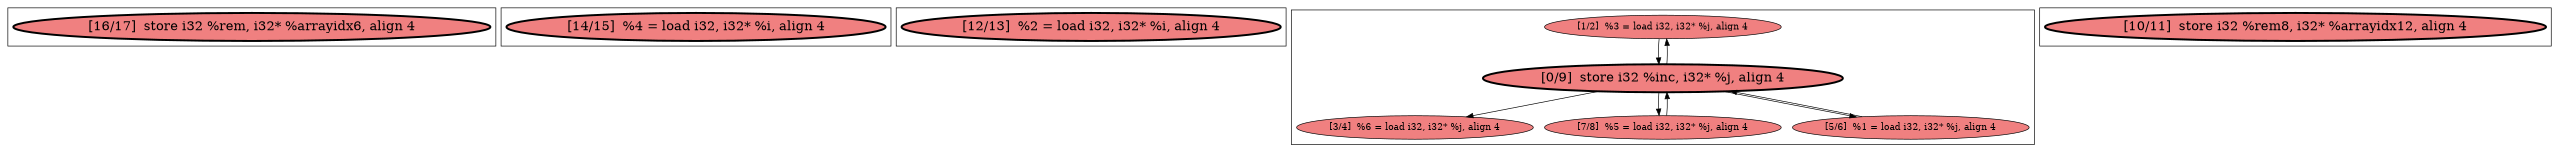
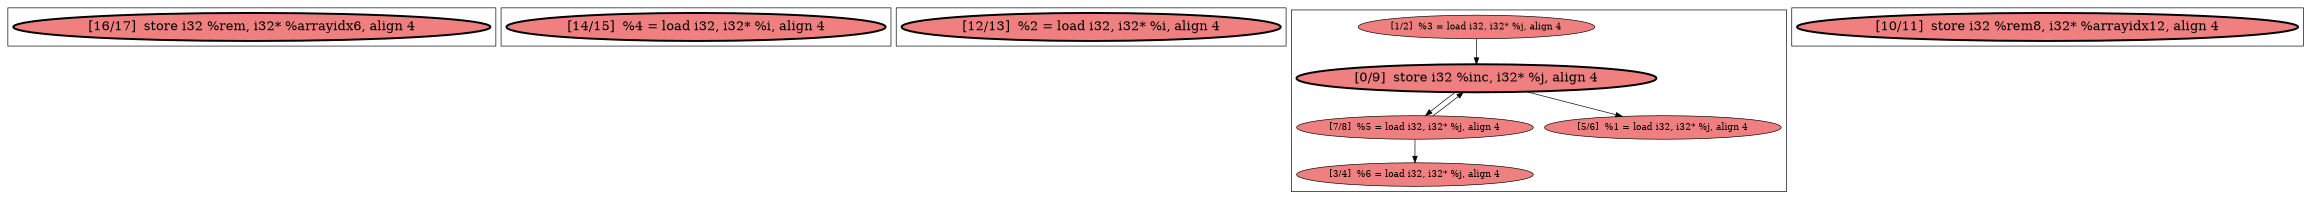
  digraph {
    node [fillcolor=lightcoral fontsize=20 penwidth=3.0 shape=ellipse style=filled]
    n1 [label="[16/17]  store i32 %rem, i32* %arrayidx6, align 4"]
    n2 [label="[14/15]  %4 = load i32, i32* %i, align 4"]
    n3 [label="[12/13]  %2 = load i32, i32* %i, align 4"]
    n4 [label="[1/2]  %3 = load i32, i32* %j, align 4" fontsize="" penwidth=""]
    n5 [label="[0/9]  store i32 %inc, i32* %j, align 4"]
    n6 [label="[3/4]  %6 = load i32, i32* %j, align 4" fontsize="" penwidth=""]
    n7 [label="[7/8]  %5 = load i32, i32* %j, align 4" fontsize="" penwidth=""]
    n8 [label="[5/6]  %1 = load i32, i32* %j, align 4" fontsize="" penwidth=""]
    n9 [label="[10/11]  store i32 %rem8, i32* %arrayidx12, align 4"]
    subgraph cluster_1 {
      n1
    }
    subgraph cluster_2 {
      n2
    }
    subgraph cluster_3 {
      n3
    }
    subgraph cluster_4 {
      n4
      n5
      n6
      n7
      n8
    }
    subgraph cluster_5 {
      n9
    }
    n4 -> n5
-   n5 -> n4
-   n5 -> n6
+   n7 -> n6
    n5 -> n7
    n5 -> n8
    n7 -> n5
-   n8 -> n5
  }
